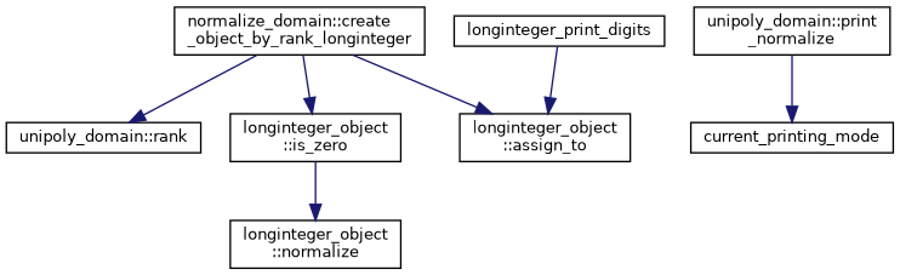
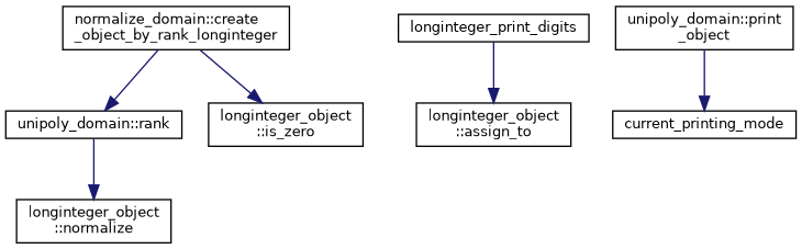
  digraph {
    rankdir=TB
    node [color=black fillcolor=white fontname=Helvetica fontsize=10 shape=record style=filled]
    edge [color=midnightblue fontname=Helvetica fontsize=10 labelfontname=Helvetica labelfontsize=10 style=solid]
    n1 [height=0.2 label="unipoly_domain::rank" width=0.4]
    n2 [height=0.2 label="normalize_domain::create\l_object_by_rank_longinteger" width=0.4]
    n3 [height=0.2 label="longinteger_object\l::assign_to" width=0.4]
    n4 [height=0.2 label="longinteger_object\l::is_zero" width=0.4]
-   n5 [height=0.2 label="unipoly_domain::print\l_normalize" width=0.4]
+   n5 [height=0.2 label="unipoly_domain::print\l_object" width=0.4]
    n6 [height=0.2 label=current_printing_mode width=0.4]
    n7 [height=0.2 label="longinteger_object\l::normalize" width=0.4]
    n8 [height=0.2 label=longinteger_print_digits width=0.4]
    n2 -> n1
-   n2 -> n3
    n2 -> n4
-   n4 -> n7
+   n1 -> n7
    n5 -> n6
    n8 -> n3
  }
